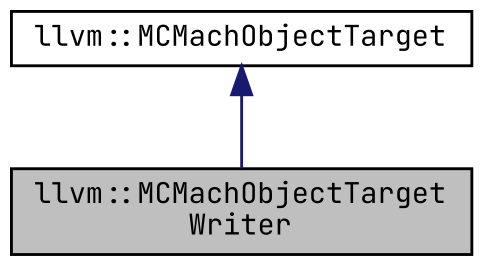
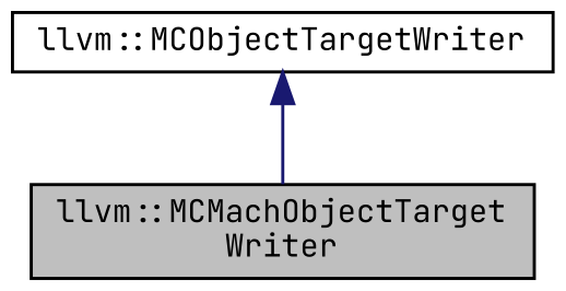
  digraph {
    fontname="JetBrains Mono"
    node [color=black fontname="JetBrains Mono" fontsize=10 shape=box]
    n1 [fillcolor=grey75 fontcolor=black height=0.2 label="llvm::MCMachObjectTarget\lWriter" style=filled width=0.4]
-   n2 [height=0.2 label="llvm::MCMachObjectTarget" width=0.4]
+   n2 [height=0.2 label="llvm::MCObjectTargetWriter" width=0.4]
    n2 -> n1 [color=midnightblue dir=back fontname="JetBrains Mono" fontsize=10 labelfontname=Helvetica labelfontsize=10 style=solid]
  }
